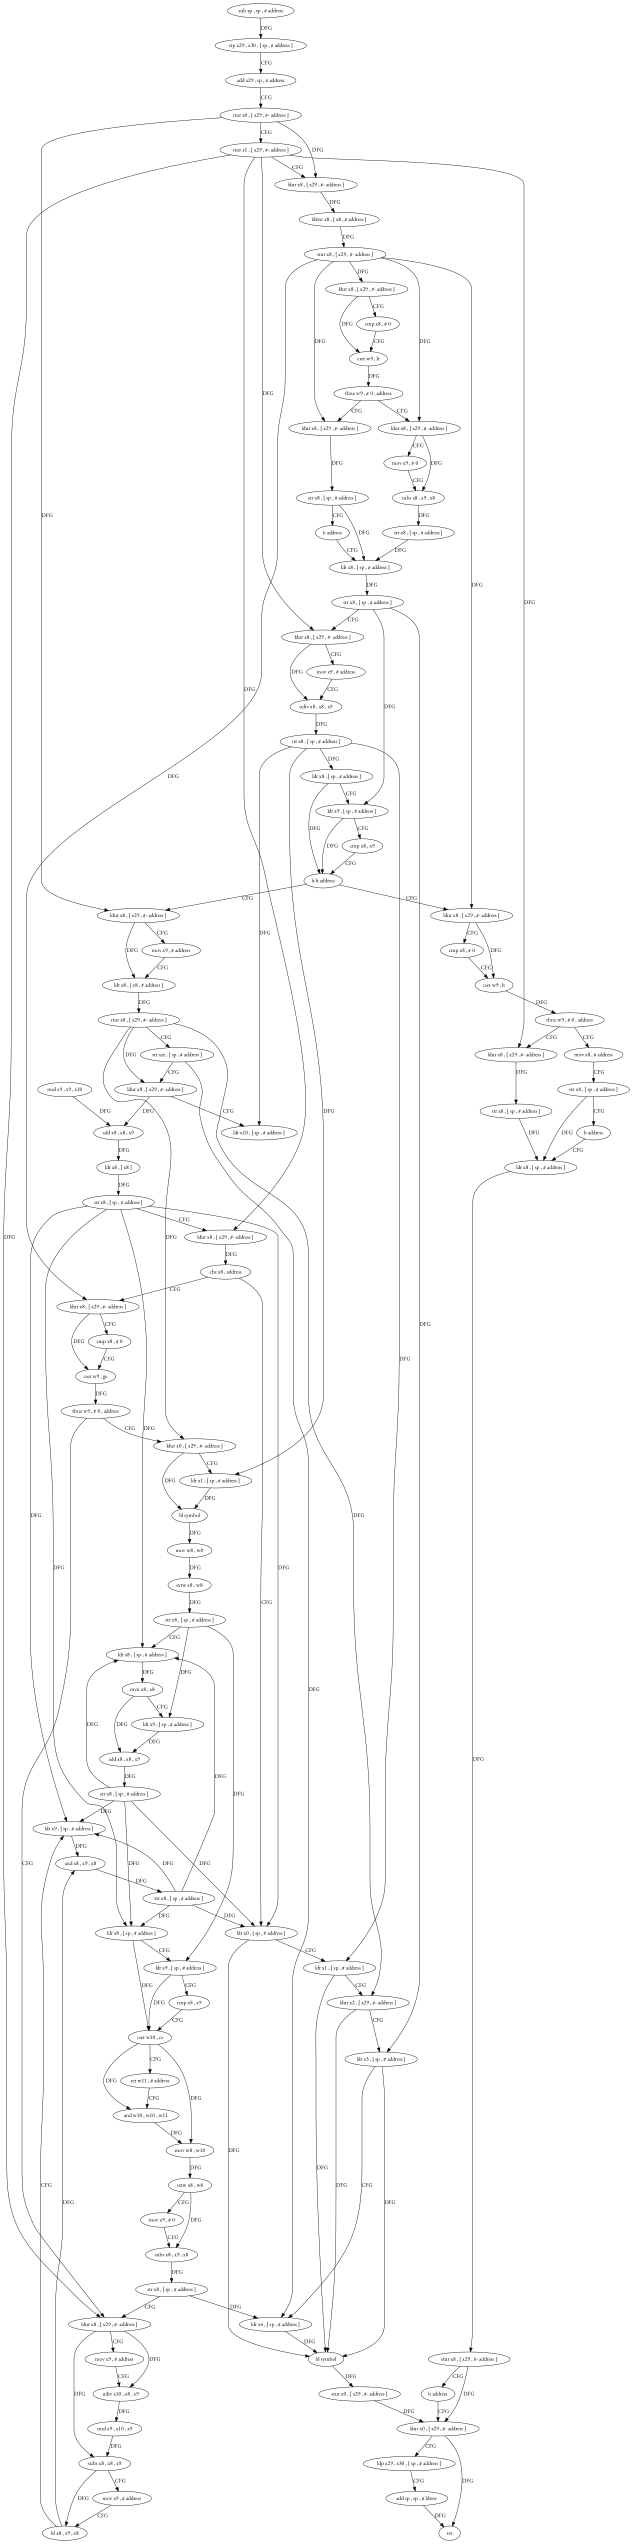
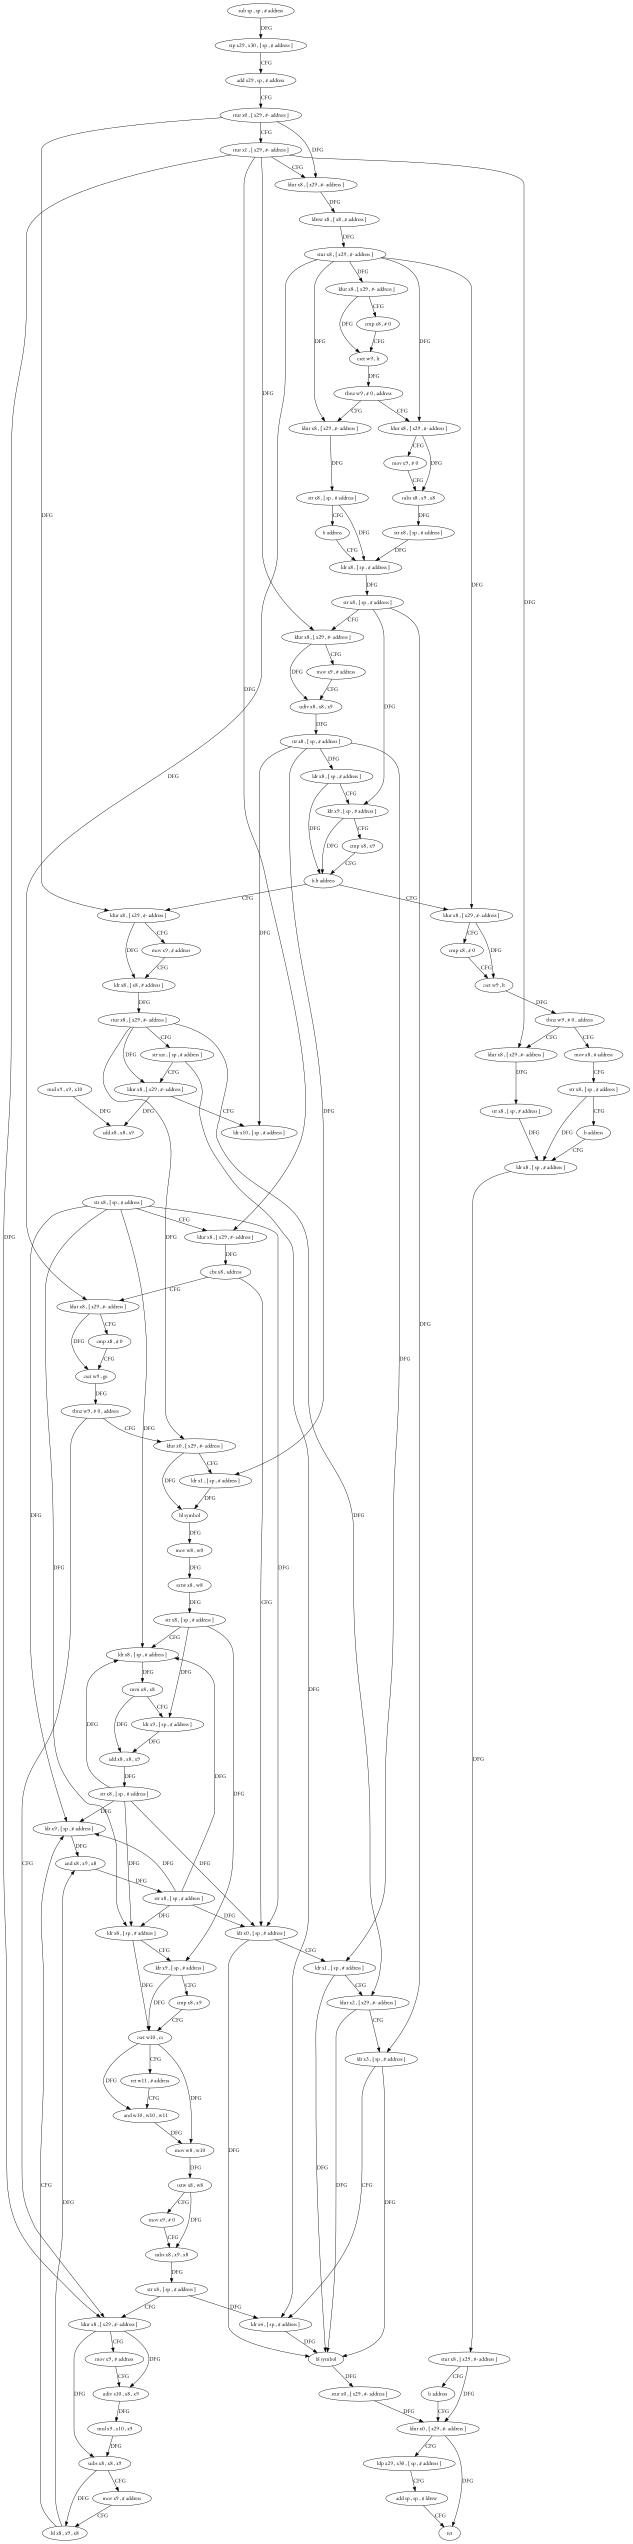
  digraph {
    fontname="EB Garamond"
    node [fontname="EB Garamond"]
    edge [fontname="EB Garamond"]
    n1 [label="sub sp , sp , # address"]
    n2 [label="stp x29 , x30 , [ sp , # address ]"]
    n3 [label="add x29 , sp , # address"]
    n4 [label="stur x0 , [ x29 , #- address ]"]
    n5 [label="stur x1 , [ x29 , #- address ]"]
    n6 [label="ldur x8 , [ x29 , #- address ]"]
    n7 [label="ldur x8 , [ x29 , #- address ]"]
    n8 [label="ldur x8 , [ x29 , #- address ]"]
    n9 [label="ldur x8 , [ x29 , #- address ]"]
    n10 [label="ldur x8 , [ x29 , #- address ]"]
    n11 [label="ldur x8 , [ x29 , #- address ]"]
    n12 [label="ldrsw x8 , [ x8 , # address ]"]
    n13 [label="mov x9 , # address"]
    n14 [label="ldr x8 , [ x8 , # address ]"]
    n15 [label="cbz x8 , address"]
    n16 [label="str x8 , [ sp , # address ]"]
    n17 [label="mov x9 , # address"]
    n18 [label="udiv x8 , x8 , x9"]
    n19 [label="mov x9 , # address"]
    n20 [label="udiv x10 , x8 , x9"]
    n21 [label="subs x8 , x8 , x9"]
    n22 [label="stur x8 , [ x29 , #- address ]"]
    n23 [label="ldur x8 , [ x29 , #- address ]"]
    n24 [label="ldur x8 , [ x29 , #- address ]"]
    n25 [label="ldur x8 , [ x29 , #- address ]"]
    n26 [label="ldur x8 , [ x29 , #- address ]"]
    n27 [label="ldur x8 , [ x29 , #- address ]"]
    n28 [label="cmp x8 , # 0"]
    n29 [label="cset w9 , lt"]
    n30 [label="mov x9 , # 0"]
    n31 [label="subs x8 , x9 , x8"]
    n32 [label="str x8 , [ sp , # address ]"]
    n33 [label="cmp x8 , # 0"]
    n34 [label="cset w9 , ge"]
    n35 [label="cmp x8 , # 0"]
    n36 [label="cset w9 , lt"]
    n37 [label="tbnz w9 , # 0 , address"]
    n38 [label="str x8 , [ sp , # address ]"]
    n39 [label="ldr x8 , [ sp , # address ]"]
    n40 [label="b address"]
    n41 [label="str x8 , [ sp , # address ]"]
    n42 [label="ldr x9 , [ sp , # address ]"]
    n43 [label="ldr x3 , [ sp , # address ]"]
    n44 [label="stur x8 , [ x29 , #- address ]"]
    n45 [label="str xzr , [ sp , # address ]"]
    n46 [label="ldur x8 , [ x29 , #- address ]"]
    n47 [label="ldur x2 , [ x29 , #- address ]"]
    n48 [label="ldur x0 , [ x29 , #- address ]"]
    n49 [label="ldr x4 , [ sp , # address ]"]
    n50 [label="ldr x10 , [ sp , # address ]"]
    n51 [label="add x8 , x8 , x9"]
    n52 [label="bl symbol"]
    n53 [label="ldr x1 , [ sp , # address ]"]
    n54 [label="bl symbol"]
-   n55 [label="ldr x8 , [ x8 ]"]
    n56 [label="mul x9 , x9 , x10"]
    n57 [label="str x8 , [ sp , # address ]"]
    n58 [label="ldr x0 , [ sp , # address ]"]
    n59 [label="ldr x9 , [ sp , # address ]"]
    n60 [label="ldr x8 , [ sp , # address ]"]
    n61 [label="ldr x8 , [ sp , # address ]"]
    n62 [label="ldr x1 , [ sp , # address ]"]
    n63 [label="and x8 , x9 , x8"]
    n64 [label="mvn x8 , x8"]
    n65 [label="ldr x9 , [ sp , # address ]"]
    n66 [label="cset w10 , cs"]
    n67 [label="stur x0 , [ x29 , #- address ]"]
    n68 [label="tbnz w9 , # 0 , address"]
    n69 [label="tbnz w9 , # 0 , address"]
    n70 [label="mov x8 , # address"]
    n71 [label="str x8 , [ sp , # address ]"]
    n72 [label="ldr x8 , [ sp , # address ]"]
    n73 [label="b address"]
    n74 [label="b.lt address"]
    n75 [label="cmp x8 , x9"]
    n76 [label="str x8 , [ sp , # address ]"]
    n77 [label="ldr x8 , [ sp , # address ]"]
    n78 [label="ldur x0 , [ x29 , #- address ]"]
    n79 [label="ldp x29 , x30 , [ sp , # address ]"]
    n80 [label=ret]
    n81 [label="add sp , sp , # ldrsw"]
    n82 [label="mul x9 , x10 , x9"]
    n83 [label="mov x9 , # address"]
    n84 [label="lsl x8 , x9 , x8"]
    n85 [label="mov w8 , w0"]
    n86 [label="stur x8 , [ x29 , #- address ]"]
    n87 [label="b address"]
    n88 [label="str x8 , [ sp , # address ]"]
    n89 [label="sxtw x8 , w8"]
    n90 [label="str x8 , [ sp , # address ]"]
    n91 [label="ldr x9 , [ sp , # address ]"]
    n92 [label="add x8 , x8 , x9"]
    n93 [label="cmp x8 , x9"]
    n94 [label="str x8 , [ sp , # address ]"]
    n95 [label="ret w11 , # address"]
    n96 [label="and w10 , w10 , w11"]
    n97 [label="mov w8 , w10"]
    n98 [label="sxtw x8 , w8"]
    n99 [label="mov x9 , # 0"]
    n100 [label="subs x8 , x9 , x8"]
    n101 [label="str x8 , [ sp , # address ]"]
    n1 -> n2 [label=DFG]
    n2 -> n3 [label=CFG]
    n3 -> n4 [label=CFG]
    n4 -> n5 [label=CFG]
    n4 -> n6 [label=DFG]
    n4 -> n7 [label=DFG]
    n5 -> n6 [label=CFG]
    n5 -> n8 [label=DFG]
    n5 -> n9 [label=DFG]
    n5 -> n10 [label=DFG]
    n5 -> n11 [label=DFG]
    n6 -> n12 [label=DFG]
    n7 -> n13 [label=CFG]
    n7 -> n14 [label=DFG]
    n8 -> n15 [label=DFG]
    n9 -> n16 [label=DFG]
    n10 -> n17 [label=CFG]
    n10 -> n18 [label=DFG]
    n11 -> n19 [label=CFG]
    n11 -> n20 [label=DFG]
    n11 -> n21 [label=DFG]
    n12 -> n22 [label=DFG]
    n13 -> n14 [label=CFG]
    n14 -> n44 [label=DFG]
    n15 -> n26 [label=CFG]
    n15 -> n58 [label=CFG]
    n16 -> n72 [label=DFG]
    n17 -> n18 [label=CFG]
    n18 -> n76 [label=DFG]
    n19 -> n20 [label=CFG]
    n20 -> n82 [label=DFG]
    n21 -> n83 [label=CFG]
    n21 -> n84 [label=DFG]
    n22 -> n23 [label=DFG]
    n22 -> n24 [label=DFG]
    n22 -> n25 [label=DFG]
    n22 -> n26 [label=DFG]
    n22 -> n27 [label=DFG]
    n23 -> n28 [label=CFG]
    n23 -> n29 [label=DFG]
    n24 -> n30 [label=CFG]
    n24 -> n31 [label=DFG]
    n25 -> n32 [label=DFG]
    n26 -> n33 [label=CFG]
    n26 -> n34 [label=DFG]
    n27 -> n35 [label=CFG]
    n27 -> n36 [label=DFG]
    n28 -> n29 [label=CFG]
    n29 -> n37 [label=DFG]
    n30 -> n31 [label=CFG]
    n31 -> n38 [label=DFG]
    n32 -> n39 [label=DFG]
    n32 -> n40 [label=CFG]
    n33 -> n34 [label=CFG]
    n34 -> n68 [label=DFG]
    n35 -> n36 [label=CFG]
    n36 -> n69 [label=DFG]
    n37 -> n24 [label=CFG]
    n37 -> n25 [label=CFG]
    n38 -> n39 [label=DFG]
    n39 -> n41 [label=DFG]
    n40 -> n39 [label=CFG]
    n41 -> n10 [label=CFG]
    n41 -> n42 [label=DFG]
    n41 -> n43 [label=DFG]
    n42 -> n74 [label=DFG]
    n42 -> n75 [label=CFG]
    n43 -> n49 [label=CFG]
    n43 -> n52 [label=DFG]
    n44 -> n45 [label=CFG]
    n44 -> n46 [label=DFG]
    n44 -> n47 [label=DFG]
    n44 -> n48 [label=DFG]
    n45 -> n46 [label=CFG]
    n45 -> n49 [label=DFG]
    n46 -> n50 [label=CFG]
    n46 -> n51 [label=DFG]
    n47 -> n43 [label=CFG]
    n47 -> n52 [label=DFG]
    n48 -> n53 [label=CFG]
    n48 -> n54 [label=DFG]
    n49 -> n52 [label=DFG]
-   n51 -> n55 [label=DFG]
    n52 -> n67 [label=DFG]
    n53 -> n54 [label=DFG]
    n54 -> n85 [label=DFG]
-   n55 -> n57 [label=DFG]
    n56 -> n51 [label=DFG]
    n57 -> n8 [label=CFG]
    n57 -> n58 [label=DFG]
    n57 -> n59 [label=DFG]
    n57 -> n60 [label=DFG]
    n57 -> n61 [label=DFG]
    n58 -> n52 [label=DFG]
    n58 -> n62 [label=CFG]
    n59 -> n63 [label=DFG]
    n60 -> n64 [label=DFG]
    n61 -> n65 [label=CFG]
    n61 -> n66 [label=DFG]
    n62 -> n47 [label=CFG]
    n62 -> n52 [label=DFG]
    n63 -> n88 [label=DFG]
    n64 -> n91 [label=CFG]
    n64 -> n92 [label=DFG]
    n65 -> n66 [label=DFG]
    n65 -> n93 [label=CFG]
    n66 -> n95 [label=CFG]
    n66 -> n96 [label=DFG]
    n66 -> n97 [label=DFG]
    n67 -> n78 [label=DFG]
    n68 -> n11 [label=CFG]
    n68 -> n48 [label=CFG]
    n69 -> n9 [label=CFG]
    n69 -> n70 [label=CFG]
    n70 -> n71 [label=CFG]
    n71 -> n72 [label=DFG]
    n71 -> n73 [label=CFG]
    n72 -> n86 [label=DFG]
    n73 -> n72 [label=CFG]
    n74 -> n7 [label=CFG]
    n74 -> n27 [label=CFG]
    n75 -> n74 [label=CFG]
    n76 -> n50 [label=DFG]
    n76 -> n53 [label=DFG]
    n76 -> n62 [label=DFG]
    n76 -> n77 [label=DFG]
    n77 -> n42 [label=CFG]
    n77 -> n74 [label=DFG]
    n78 -> n79 [label=CFG]
    n78 -> n80 [label=DFG]
    n79 -> n81 [label=CFG]
-   n81 -> n80 [label=DFG]
+   n81 -> n80 [label=CFG]
    n82 -> n21 [label=DFG]
    n83 -> n84 [label=CFG]
    n84 -> n59 [label=CFG]
    n84 -> n63 [label=DFG]
    n85 -> n89 [label=DFG]
    n86 -> n78 [label=DFG]
    n86 -> n87 [label=CFG]
    n87 -> n78 [label=CFG]
    n88 -> n58 [label=DFG]
    n88 -> n59 [label=DFG]
    n88 -> n60 [label=DFG]
    n88 -> n61 [label=DFG]
    n89 -> n90 [label=DFG]
    n90 -> n60 [label=CFG]
    n90 -> n65 [label=DFG]
    n90 -> n91 [label=DFG]
    n91 -> n92 [label=DFG]
    n92 -> n94 [label=DFG]
    n93 -> n66 [label=CFG]
    n94 -> n58 [label=DFG]
    n94 -> n59 [label=DFG]
    n94 -> n60 [label=DFG]
    n94 -> n61 [label=DFG]
    n95 -> n96 [label=CFG]
    n96 -> n97 [label=DFG]
    n97 -> n98 [label=DFG]
    n98 -> n99 [label=CFG]
    n98 -> n100 [label=DFG]
    n99 -> n100 [label=CFG]
    n100 -> n101 [label=DFG]
    n101 -> n11 [label=CFG]
    n101 -> n49 [label=DFG]
  }
